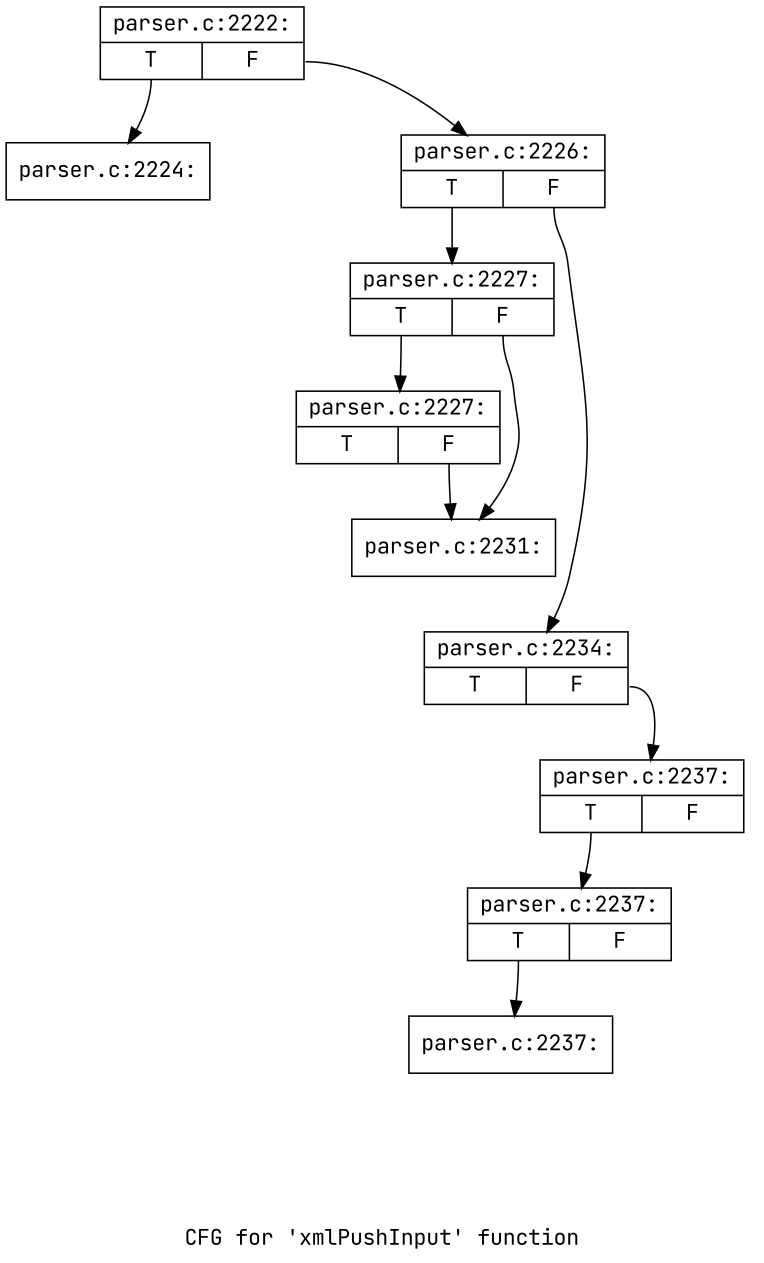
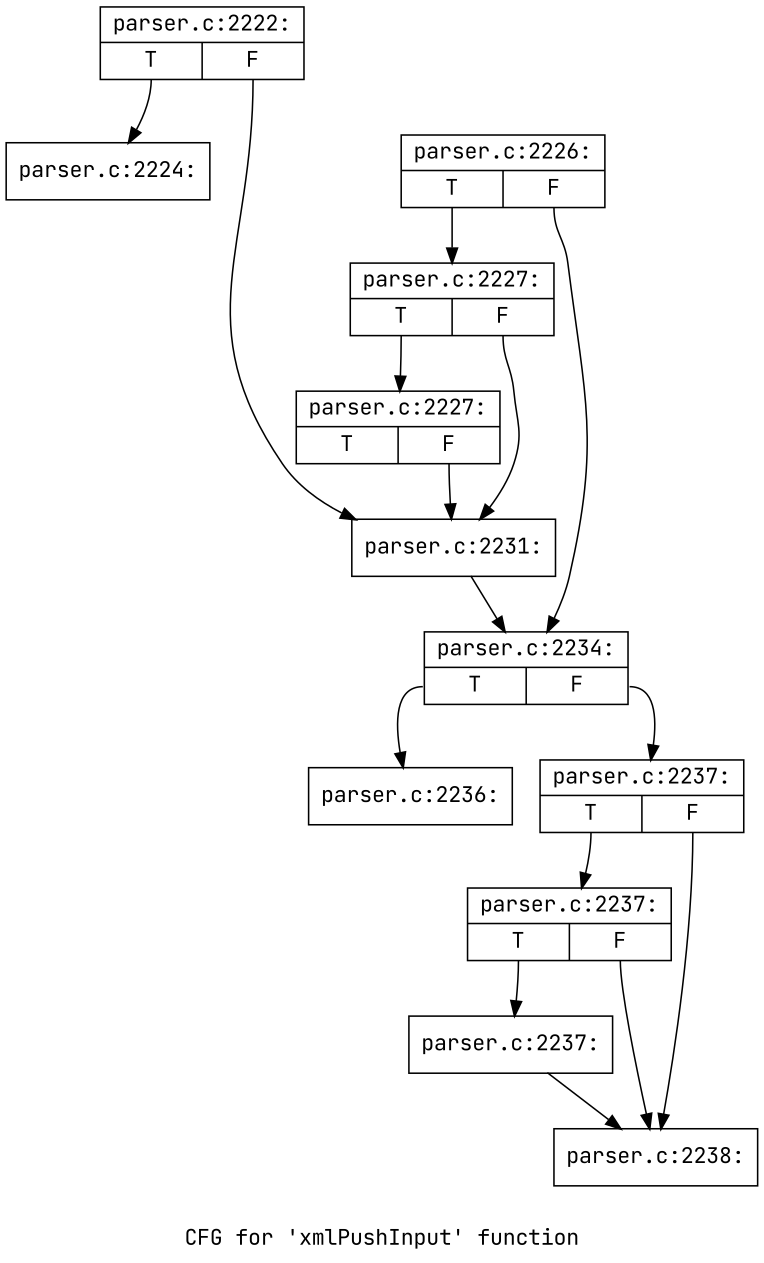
  digraph {
    fontname="JetBrains Mono"
    label="CFG for 'xmlPushInput' function"
    node [fontname="JetBrains Mono" shape=record]
    edge [fontname="JetBrains Mono" tailport=s0]
    n1 [label="{parser.c:2222:|{<s0>T|<s1>F}}"]
    n2 [label="{parser.c:2224:}"]
    n3 [label="{parser.c:2226:|{<s0>T|<s1>F}}"]
    n4 [label="{parser.c:2227:|{<s0>T|<s1>F}}"]
    n5 [label="{parser.c:2234:|{<s0>T|<s1>F}}"]
    n6 [label="{parser.c:2227:|{<s0>T|<s1>F}}"]
    n7 [label="{parser.c:2231:}"]
+   n8 [label="{parser.c:2236:}"]
    n9 [label="{parser.c:2237:|{<s0>T|<s1>F}}"]
    n10 [label="{parser.c:2237:|{<s0>T|<s1>F}}"]
+   n11 [label="{parser.c:2238:}"]
    n12 [label="{parser.c:2237:}"]
    n1 -> n2
-   n1 -> n3 [tailport=s1]
+   n1 -> n7 [tailport=s1]
    n3 -> n4
    n3 -> n5 [tailport=s1]
    n4 -> n6
    n4 -> n7 [tailport=s1]
+   n5 -> n8
    n5 -> n9 [tailport=s1]
    n6 -> n7 [tailport=s1]
+   n7 -> n5
    n9 -> n10
+   n9 -> n11 [tailport=s1]
+   n10 -> n11 [tailport=s1]
    n10 -> n12
+   n12 -> n11
  }
